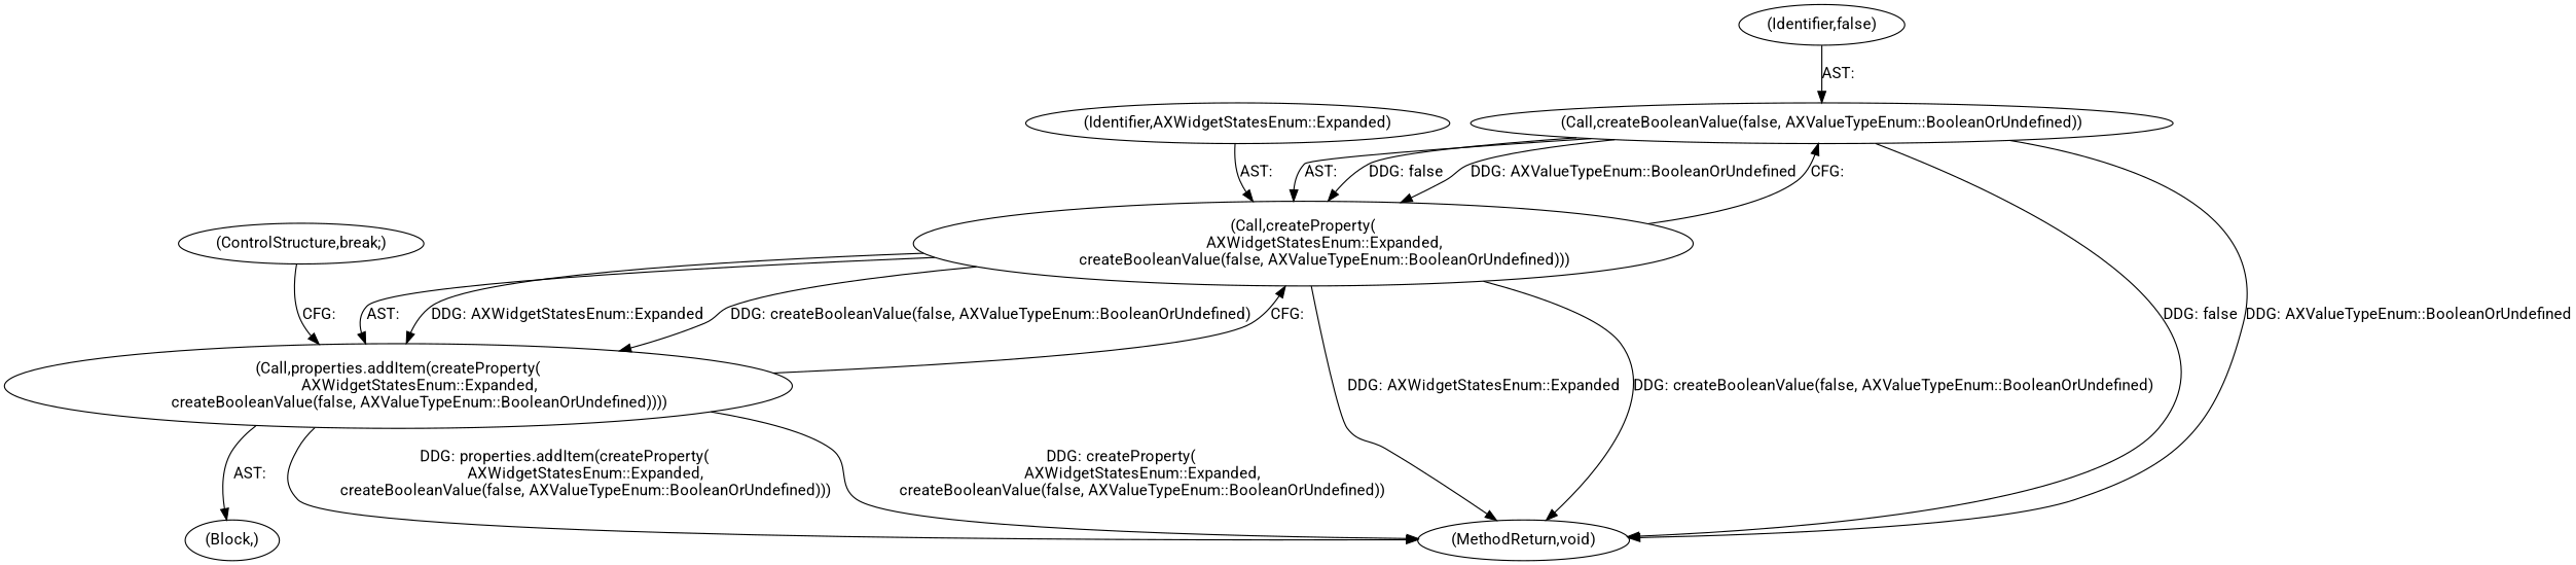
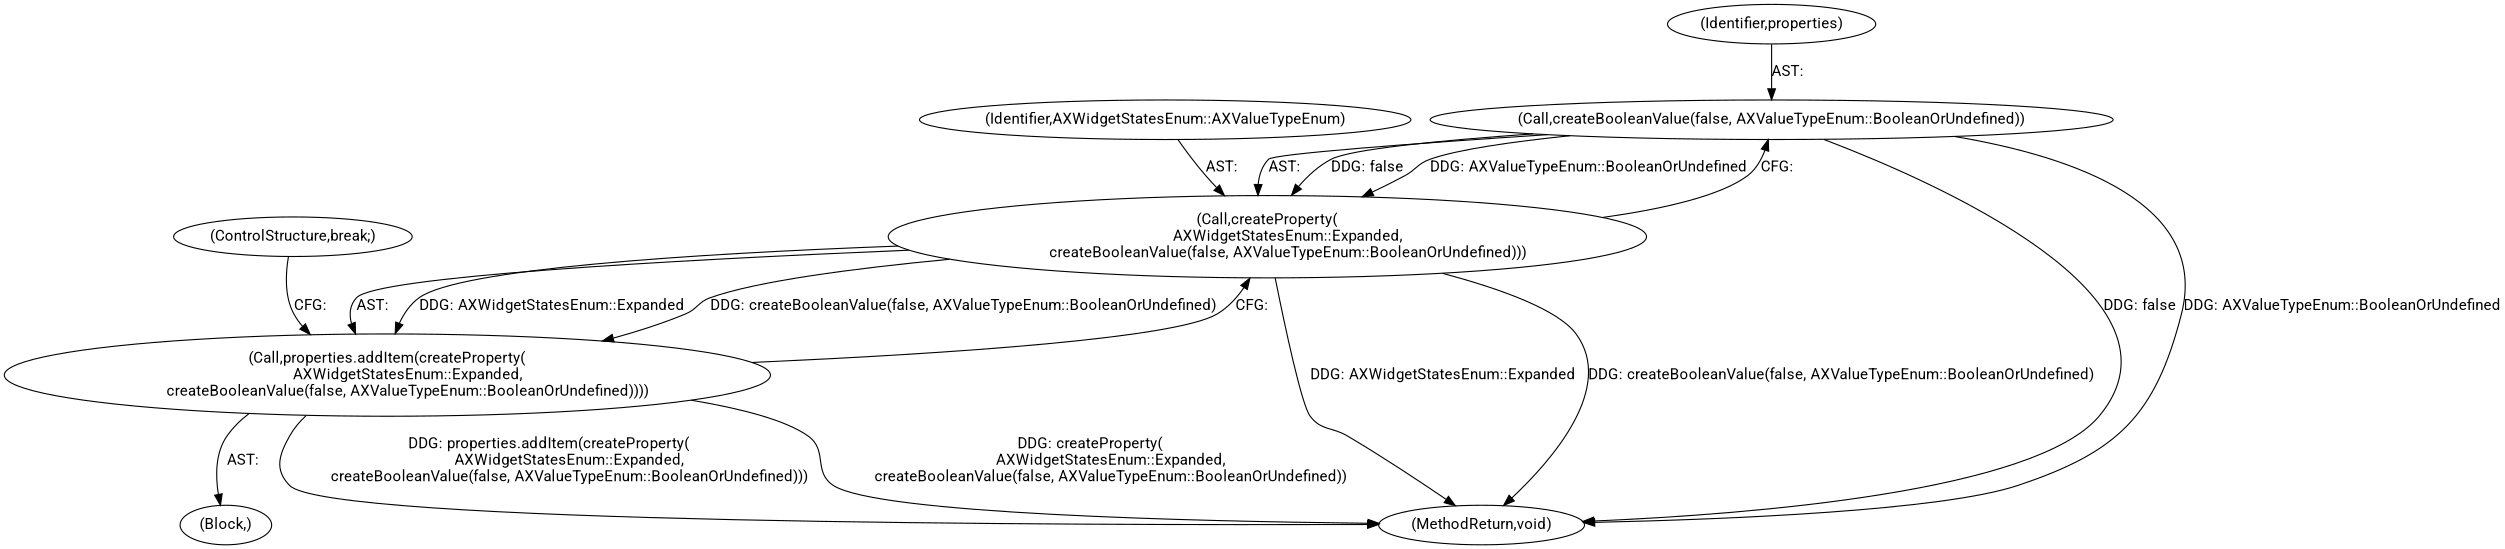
  digraph {
    fontname=Roboto
    node [fontname=Roboto]
    edge [fontname=Roboto]
    n1 [label="(Call,createBooleanValue(false, AXValueTypeEnum::BooleanOrUndefined))"]
    n2 [label="(Call,createProperty(\n          AXWidgetStatesEnum::Expanded,\n          createBooleanValue(false, AXValueTypeEnum::BooleanOrUndefined)))"]
    n3 [label="(MethodReturn,void)"]
    n4 [label="(Call,properties.addItem(createProperty(\n          AXWidgetStatesEnum::Expanded,\n          createBooleanValue(false, AXValueTypeEnum::BooleanOrUndefined))))"]
    n5 [label="(Block,)"]
-   n6 [label="(Identifier,false)"]
+   n6 [label="(Identifier,properties)"]
    n7 [label="(ControlStructure,break;)"]
-   n8 [label="(Identifier,AXWidgetStatesEnum::Expanded)"]
+   n8 [label="(Identifier,AXWidgetStatesEnum::AXValueTypeEnum)"]
    n1 -> n2 [label="AST: "]
    n1 -> n2 [label="DDG: false"]
    n1 -> n2 [label="DDG: AXValueTypeEnum::BooleanOrUndefined"]
    n1 -> n3 [label="DDG: false"]
    n1 -> n3 [label="DDG: AXValueTypeEnum::BooleanOrUndefined"]
    n2 -> n1 [label="CFG: "]
    n2 -> n3 [label="DDG: AXWidgetStatesEnum::Expanded"]
    n2 -> n3 [label="DDG: createBooleanValue(false, AXValueTypeEnum::BooleanOrUndefined)"]
    n2 -> n4 [label="AST: "]
    n2 -> n4 [label="DDG: AXWidgetStatesEnum::Expanded"]
    n2 -> n4 [label="DDG: createBooleanValue(false, AXValueTypeEnum::BooleanOrUndefined)"]
    n4 -> n2 [label="CFG: "]
    n4 -> n3 [label="DDG: properties.addItem(createProperty(\n          AXWidgetStatesEnum::Expanded,\n          createBooleanValue(false, AXValueTypeEnum::BooleanOrUndefined)))"]
    n4 -> n3 [label="DDG: createProperty(\n          AXWidgetStatesEnum::Expanded,\n          createBooleanValue(false, AXValueTypeEnum::BooleanOrUndefined))"]
    n4 -> n5 [label="AST: "]
    n6 -> n1 [label="AST: "]
    n7 -> n4 [label="CFG: "]
    n8 -> n2 [label="AST: "]
  }
